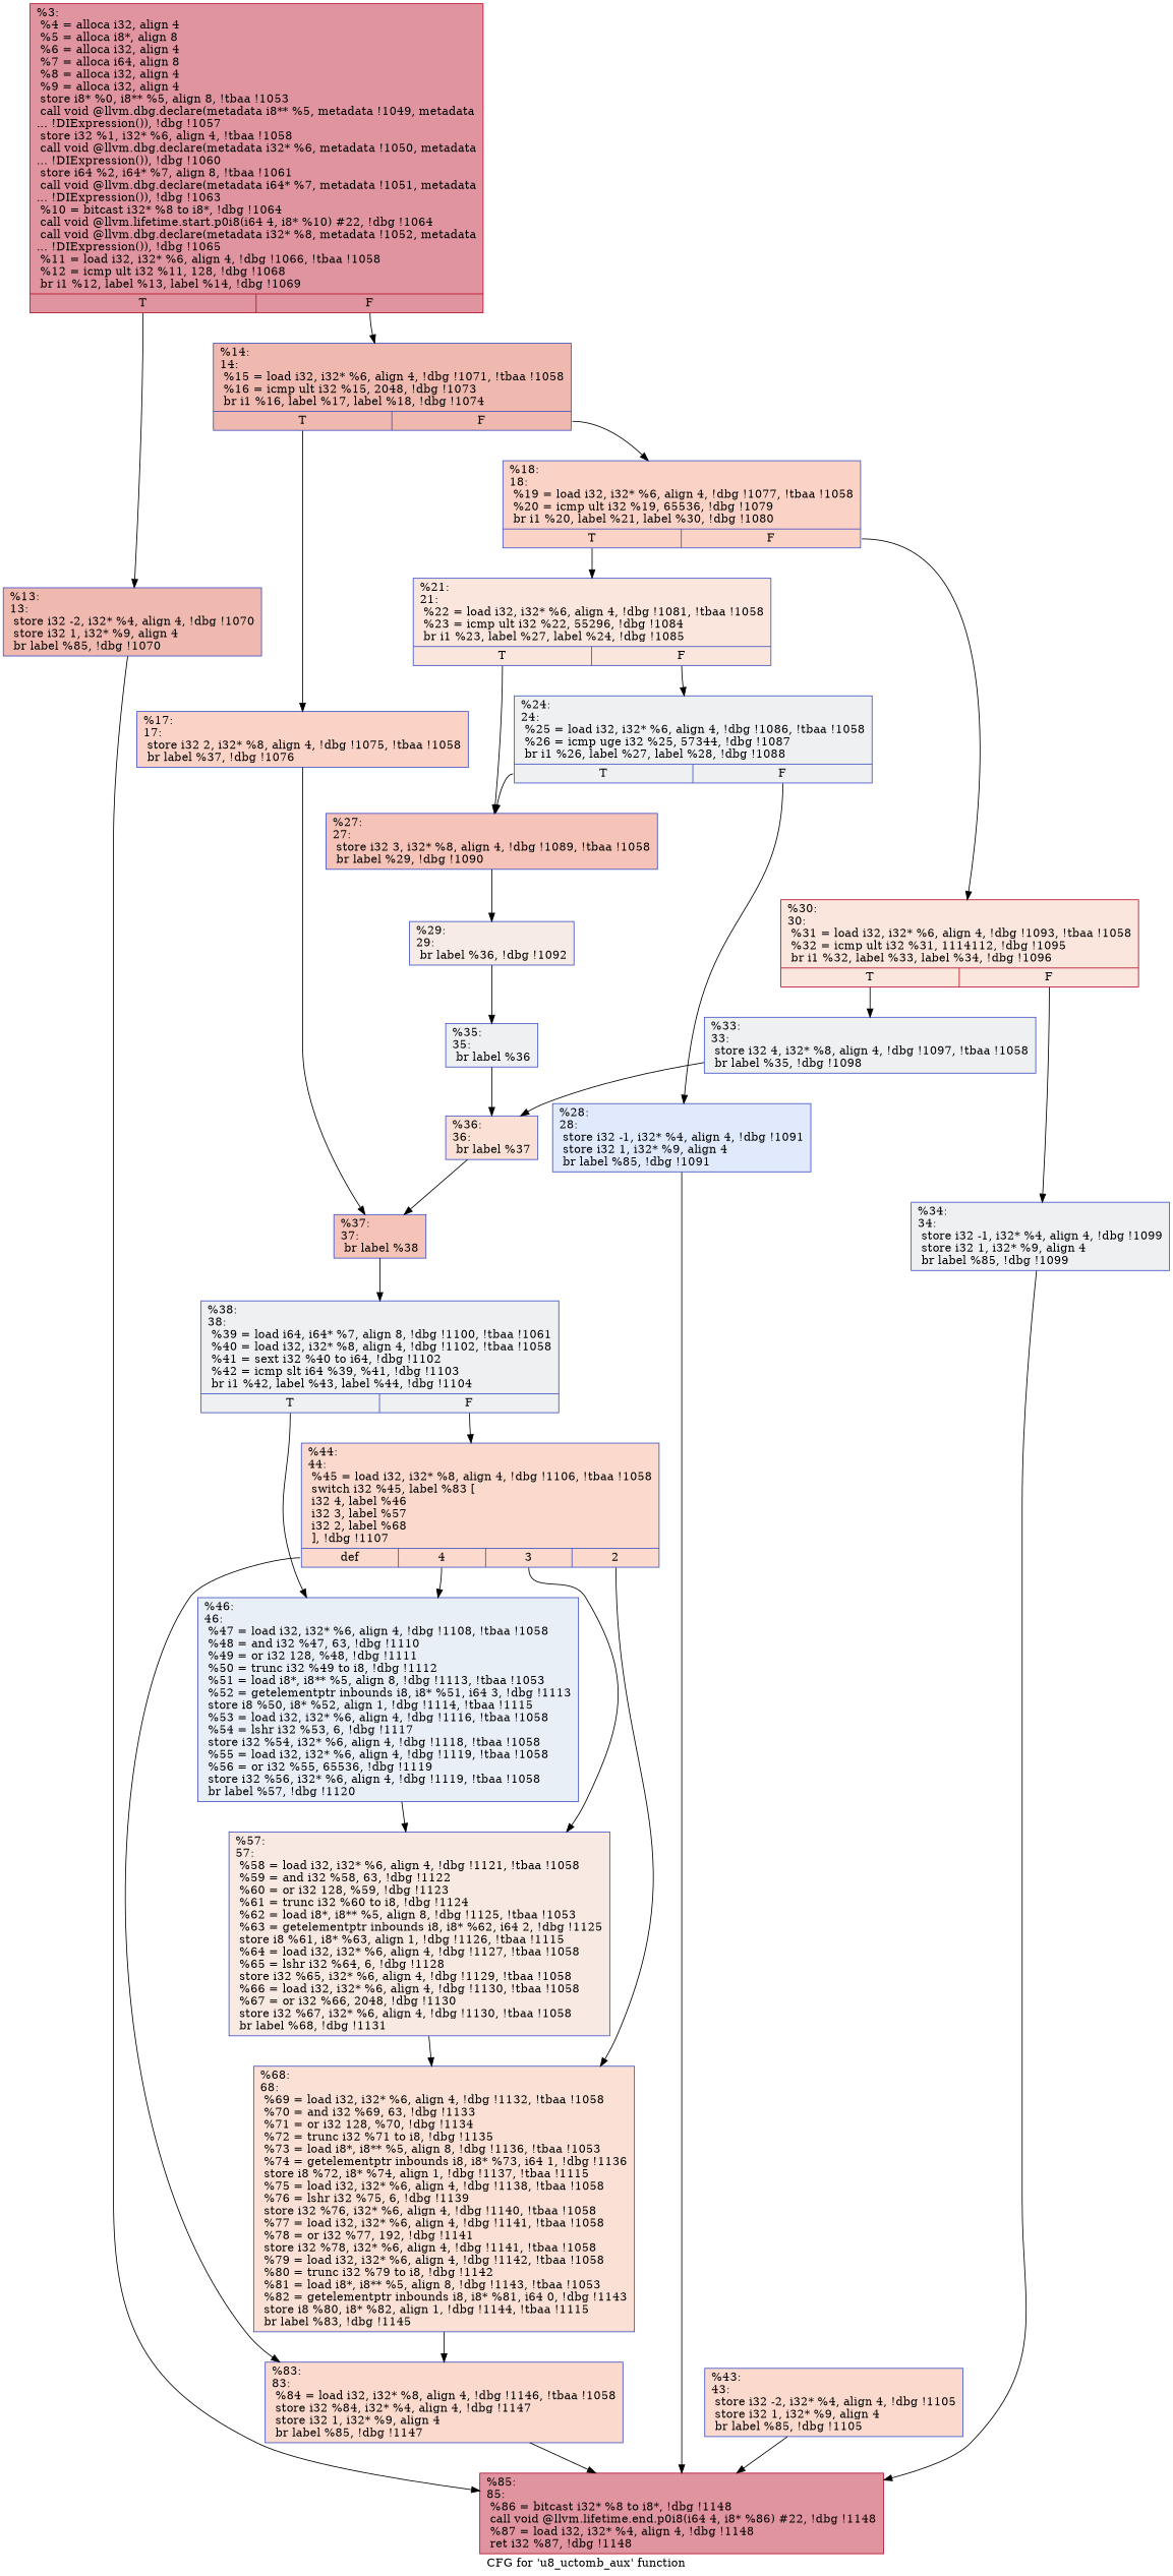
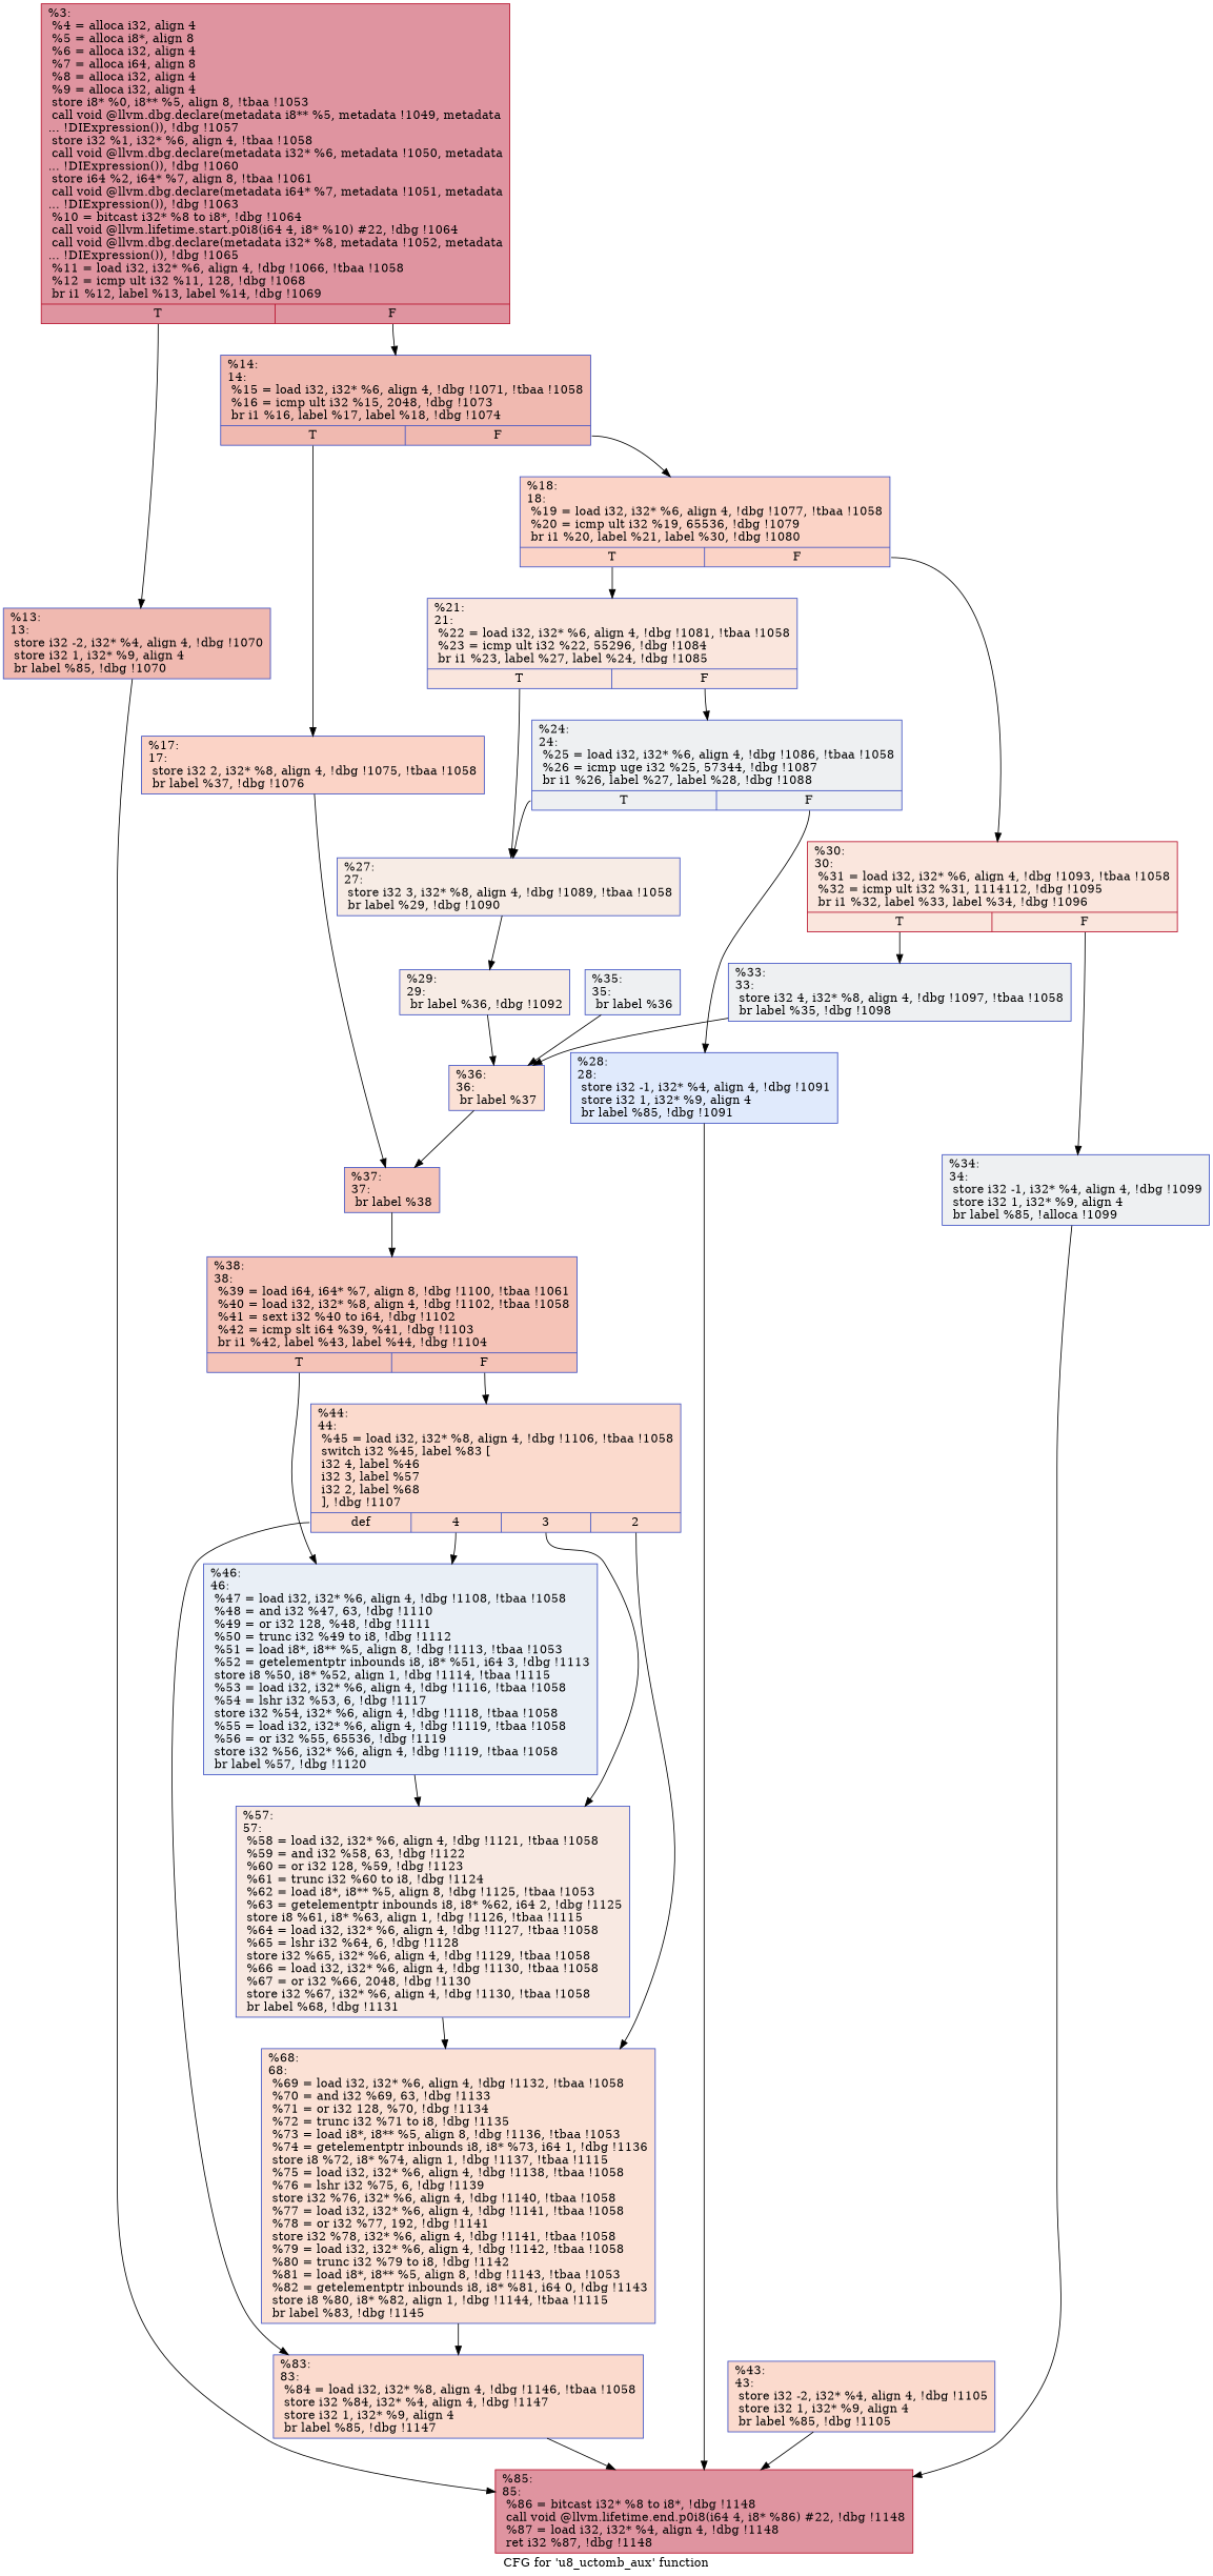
  digraph {
    label="CFG for 'u8_uctomb_aux' function"
    node [color="#3d50c3ff" fillcolor="#d9dce170" shape=record style=filled]
    n1 [color="#b70d28ff" fillcolor="#b70d2870" label="{%3:\l  %4 = alloca i32, align 4\l  %5 = alloca i8*, align 8\l  %6 = alloca i32, align 4\l  %7 = alloca i64, align 8\l  %8 = alloca i32, align 4\l  %9 = alloca i32, align 4\l  store i8* %0, i8** %5, align 8, !tbaa !1053\l  call void @llvm.dbg.declare(metadata i8** %5, metadata !1049, metadata\l... !DIExpression()), !dbg !1057\l  store i32 %1, i32* %6, align 4, !tbaa !1058\l  call void @llvm.dbg.declare(metadata i32* %6, metadata !1050, metadata\l... !DIExpression()), !dbg !1060\l  store i64 %2, i64* %7, align 8, !tbaa !1061\l  call void @llvm.dbg.declare(metadata i64* %7, metadata !1051, metadata\l... !DIExpression()), !dbg !1063\l  %10 = bitcast i32* %8 to i8*, !dbg !1064\l  call void @llvm.lifetime.start.p0i8(i64 4, i8* %10) #22, !dbg !1064\l  call void @llvm.dbg.declare(metadata i32* %8, metadata !1052, metadata\l... !DIExpression()), !dbg !1065\l  %11 = load i32, i32* %6, align 4, !dbg !1066, !tbaa !1058\l  %12 = icmp ult i32 %11, 128, !dbg !1068\l  br i1 %12, label %13, label %14, !dbg !1069\l|{<s0>T|<s1>F}}"]
    n2 [fillcolor="#de614d70" label="{%13:\l13:                                               \l  store i32 -2, i32* %4, align 4, !dbg !1070\l  store i32 1, i32* %9, align 4\l  br label %85, !dbg !1070\l}"]
    n3 [fillcolor="#de614d70" label="{%14:\l14:                                               \l  %15 = load i32, i32* %6, align 4, !dbg !1071, !tbaa !1058\l  %16 = icmp ult i32 %15, 2048, !dbg !1073\l  br i1 %16, label %17, label %18, !dbg !1074\l|{<s0>T|<s1>F}}"]
    n4 [color="#b70d28ff" fillcolor="#b70d2870" label="{%85:\l85:                                               \l  %86 = bitcast i32* %8 to i8*, !dbg !1148\l  call void @llvm.lifetime.end.p0i8(i64 4, i8* %86) #22, !dbg !1148\l  %87 = load i32, i32* %4, align 4, !dbg !1148\l  ret i32 %87, !dbg !1148\l}"]
    n5 [fillcolor="#f59c7d70" label="{%17:\l17:                                               \l  store i32 2, i32* %8, align 4, !dbg !1075, !tbaa !1058\l  br label %37, !dbg !1076\l}"]
    n6 [fillcolor="#f59c7d70" label="{%18:\l18:                                               \l  %19 = load i32, i32* %6, align 4, !dbg !1077, !tbaa !1058\l  %20 = icmp ult i32 %19, 65536, !dbg !1079\l  br i1 %20, label %21, label %30, !dbg !1080\l|{<s0>T|<s1>F}}"]
    n7 [fillcolor="#e8765c70" label="{%37:\l37:                                               \l  br label %38\l}"]
    n8 [fillcolor="#f3c7b170" label="{%21:\l21:                                               \l  %22 = load i32, i32* %6, align 4, !dbg !1081, !tbaa !1058\l  %23 = icmp ult i32 %22, 55296, !dbg !1084\l  br i1 %23, label %27, label %24, !dbg !1085\l|{<s0>T|<s1>F}}"]
    n9 [color="#b70d28ff" fillcolor="#f3c7b170" label="{%30:\l30:                                               \l  %31 = load i32, i32* %6, align 4, !dbg !1093, !tbaa !1058\l  %32 = icmp ult i32 %31, 1114112, !dbg !1095\l  br i1 %32, label %33, label %34, !dbg !1096\l|{<s0>T|<s1>F}}"]
-   n10 [label="{%38:\l38:                                               \l  %39 = load i64, i64* %7, align 8, !dbg !1100, !tbaa !1061\l  %40 = load i32, i32* %8, align 4, !dbg !1102, !tbaa !1058\l  %41 = sext i32 %40 to i64, !dbg !1102\l  %42 = icmp slt i64 %39, %41, !dbg !1103\l  br i1 %42, label %43, label %44, !dbg !1104\l|{<s0>T|<s1>F}}"]
-   n11 [fillcolor="#e8765c70" label="{%27:\l27:                                               \l  store i32 3, i32* %8, align 4, !dbg !1089, !tbaa !1058\l  br label %29, !dbg !1090\l}"]
+   n10 [fillcolor="#e8765c70" label="{%38:\l38:                                               \l  %39 = load i64, i64* %7, align 8, !dbg !1100, !tbaa !1061\l  %40 = load i32, i32* %8, align 4, !dbg !1102, !tbaa !1058\l  %41 = sext i32 %40 to i64, !dbg !1102\l  %42 = icmp slt i64 %39, %41, !dbg !1103\l  br i1 %42, label %43, label %44, !dbg !1104\l|{<s0>T|<s1>F}}"]
+   n11 [fillcolor="#ecd3c570" label="{%27:\l27:                                               \l  store i32 3, i32* %8, align 4, !dbg !1089, !tbaa !1058\l  br label %29, !dbg !1090\l}"]
    n12 [label="{%24:\l24:                                               \l  %25 = load i32, i32* %6, align 4, !dbg !1086, !tbaa !1058\l  %26 = icmp uge i32 %25, 57344, !dbg !1087\l  br i1 %26, label %27, label %28, !dbg !1088\l|{<s0>T|<s1>F}}"]
    n13 [label="{%33:\l33:                                               \l  store i32 4, i32* %8, align 4, !dbg !1097, !tbaa !1058\l  br label %35, !dbg !1098\l}"]
-   n14 [label="{%34:\l34:                                               \l  store i32 -1, i32* %4, align 4, !dbg !1099\l  store i32 1, i32* %9, align 4\l  br label %85, !dbg !1099\l}"]
+   n14 [label="{%34:\l34:                                               \l  store i32 -1, i32* %4, align 4, !dbg !1099\l  store i32 1, i32* %9, align 4\l  br label %85, !alloca !1099\l}"]
    n15 [fillcolor="#f7ac8e70" label="{%44:\l44:                                               \l  %45 = load i32, i32* %8, align 4, !dbg !1106, !tbaa !1058\l  switch i32 %45, label %83 [\l    i32 4, label %46\l    i32 3, label %57\l    i32 2, label %68\l  ], !dbg !1107\l|{<s0>def|<s1>4|<s2>3|<s3>2}}"]
    n16 [fillcolor="#cedaeb70" label="{%46:\l46:                                               \l  %47 = load i32, i32* %6, align 4, !dbg !1108, !tbaa !1058\l  %48 = and i32 %47, 63, !dbg !1110\l  %49 = or i32 128, %48, !dbg !1111\l  %50 = trunc i32 %49 to i8, !dbg !1112\l  %51 = load i8*, i8** %5, align 8, !dbg !1113, !tbaa !1053\l  %52 = getelementptr inbounds i8, i8* %51, i64 3, !dbg !1113\l  store i8 %50, i8* %52, align 1, !dbg !1114, !tbaa !1115\l  %53 = load i32, i32* %6, align 4, !dbg !1116, !tbaa !1058\l  %54 = lshr i32 %53, 6, !dbg !1117\l  store i32 %54, i32* %6, align 4, !dbg !1118, !tbaa !1058\l  %55 = load i32, i32* %6, align 4, !dbg !1119, !tbaa !1058\l  %56 = or i32 %55, 65536, !dbg !1119\l  store i32 %56, i32* %6, align 4, !dbg !1119, !tbaa !1058\l  br label %57, !dbg !1120\l}"]
    n17 [fillcolor="#ecd3c570" label="{%29:\l29:                                               \l  br label %36, !dbg !1092\l}"]
    n18 [fillcolor="#b9d0f970" label="{%28:\l28:                                               \l  store i32 -1, i32* %4, align 4, !dbg !1091\l  store i32 1, i32* %9, align 4\l  br label %85, !dbg !1091\l}"]
    n19 [fillcolor="#f7bca170" label="{%36:\l36:                                               \l  br label %37\l}"]
    n20 [label="{%35:\l35:                                               \l  br label %36\l}"]
    n21 [fillcolor="#f7ac8e70" label="{%43:\l43:                                               \l  store i32 -2, i32* %4, align 4, !dbg !1105\l  store i32 1, i32* %9, align 4\l  br label %85, !dbg !1105\l}"]
    n22 [fillcolor="#f7ac8e70" label="{%83:\l83:                                               \l  %84 = load i32, i32* %8, align 4, !dbg !1146, !tbaa !1058\l  store i32 %84, i32* %4, align 4, !dbg !1147\l  store i32 1, i32* %9, align 4\l  br label %85, !dbg !1147\l}"]
    n23 [fillcolor="#efcebd70" label="{%57:\l57:                                               \l  %58 = load i32, i32* %6, align 4, !dbg !1121, !tbaa !1058\l  %59 = and i32 %58, 63, !dbg !1122\l  %60 = or i32 128, %59, !dbg !1123\l  %61 = trunc i32 %60 to i8, !dbg !1124\l  %62 = load i8*, i8** %5, align 8, !dbg !1125, !tbaa !1053\l  %63 = getelementptr inbounds i8, i8* %62, i64 2, !dbg !1125\l  store i8 %61, i8* %63, align 1, !dbg !1126, !tbaa !1115\l  %64 = load i32, i32* %6, align 4, !dbg !1127, !tbaa !1058\l  %65 = lshr i32 %64, 6, !dbg !1128\l  store i32 %65, i32* %6, align 4, !dbg !1129, !tbaa !1058\l  %66 = load i32, i32* %6, align 4, !dbg !1130, !tbaa !1058\l  %67 = or i32 %66, 2048, !dbg !1130\l  store i32 %67, i32* %6, align 4, !dbg !1130, !tbaa !1058\l  br label %68, !dbg !1131\l}"]
    n24 [fillcolor="#f7bca170" label="{%68:\l68:                                               \l  %69 = load i32, i32* %6, align 4, !dbg !1132, !tbaa !1058\l  %70 = and i32 %69, 63, !dbg !1133\l  %71 = or i32 128, %70, !dbg !1134\l  %72 = trunc i32 %71 to i8, !dbg !1135\l  %73 = load i8*, i8** %5, align 8, !dbg !1136, !tbaa !1053\l  %74 = getelementptr inbounds i8, i8* %73, i64 1, !dbg !1136\l  store i8 %72, i8* %74, align 1, !dbg !1137, !tbaa !1115\l  %75 = load i32, i32* %6, align 4, !dbg !1138, !tbaa !1058\l  %76 = lshr i32 %75, 6, !dbg !1139\l  store i32 %76, i32* %6, align 4, !dbg !1140, !tbaa !1058\l  %77 = load i32, i32* %6, align 4, !dbg !1141, !tbaa !1058\l  %78 = or i32 %77, 192, !dbg !1141\l  store i32 %78, i32* %6, align 4, !dbg !1141, !tbaa !1058\l  %79 = load i32, i32* %6, align 4, !dbg !1142, !tbaa !1058\l  %80 = trunc i32 %79 to i8, !dbg !1142\l  %81 = load i8*, i8** %5, align 8, !dbg !1143, !tbaa !1053\l  %82 = getelementptr inbounds i8, i8* %81, i64 0, !dbg !1143\l  store i8 %80, i8* %82, align 1, !dbg !1144, !tbaa !1115\l  br label %83, !dbg !1145\l}"]
    n1 -> n2 [tailport=s0]
    n1 -> n3 [tailport=s1]
    n2 -> n4
    n3 -> n5 [tailport=s0]
    n3 -> n6 [tailport=s1]
    n5 -> n7
    n6 -> n8 [tailport=s0]
    n6 -> n9 [tailport=s1]
    n7 -> n10
    n8 -> n11 [tailport=s0]
    n8 -> n12 [tailport=s1]
    n9 -> n13 [tailport=s0]
    n9 -> n14 [tailport=s1]
    n10 -> n15 [tailport=s1]
    n10 -> n16 [tailport=s0]
    n11 -> n17
    n12 -> n11 [tailport=s0]
    n12 -> n18 [tailport=s1]
    n13 -> n19
    n14 -> n4
    n15 -> n16 [tailport=s1]
    n15 -> n22 [tailport=s0]
    n15 -> n23 [tailport=s2]
    n15 -> n24 [tailport=s3]
    n16 -> n23
-   n17 -> n20
+   n17 -> n19
    n18 -> n4
    n19 -> n7
    n20 -> n19
    n21 -> n4
    n22 -> n4
    n23 -> n24
    n24 -> n22
  }
